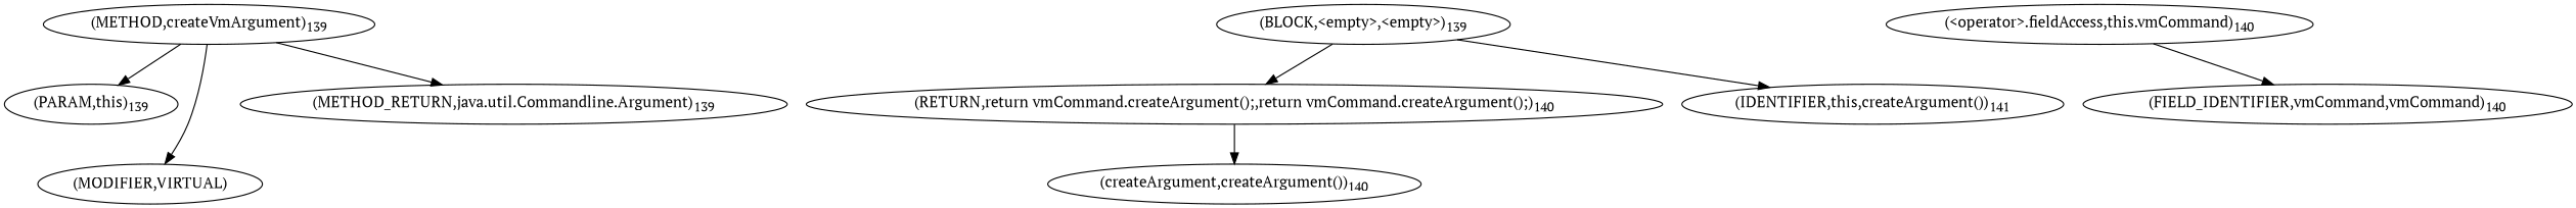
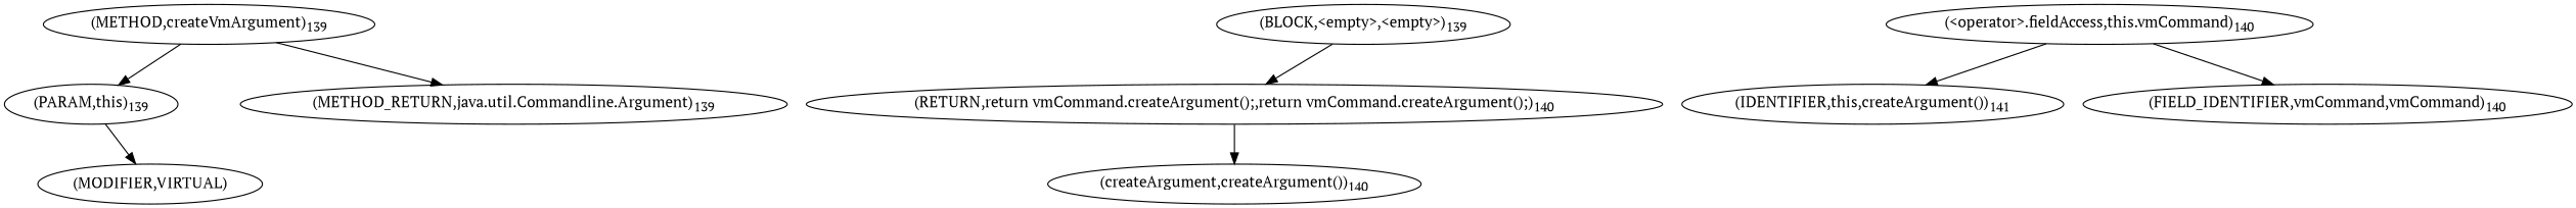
  digraph {
    fontname="PT Serif"
    node [fontname="PT Serif"]
    edge [fontname="PT Serif"]
    n1 [label=<(METHOD,createVmArgument)<SUB>139</SUB>>]
    n2 [label=<(PARAM,this)<SUB>139</SUB>>]
    n3 [label=<(MODIFIER,VIRTUAL)>]
    n4 [label=<(METHOD_RETURN,java.util.Commandline.Argument)<SUB>139</SUB>>]
    n5 [label=<(BLOCK,&lt;empty&gt;,&lt;empty&gt;)<SUB>139</SUB>>]
    n6 [label=<(RETURN,return vmCommand.createArgument();,return vmCommand.createArgument();)<SUB>140</SUB>>]
    n7 [label=<(createArgument,createArgument())<SUB>140</SUB>>]
    n8 [label=<(&lt;operator&gt;.fieldAccess,this.vmCommand)<SUB>140</SUB>>]
    n9 [label=<(IDENTIFIER,this,createArgument())<SUB>141</SUB>>]
    n10 [label=<(FIELD_IDENTIFIER,vmCommand,vmCommand)<SUB>140</SUB>>]
    n1 -> n2
-   n1 -> n3
+   n2 -> n3
    n1 -> n4
    n5 -> n6
    n6 -> n7
-   n5 -> n9
+   n8 -> n9
    n8 -> n10
  }
